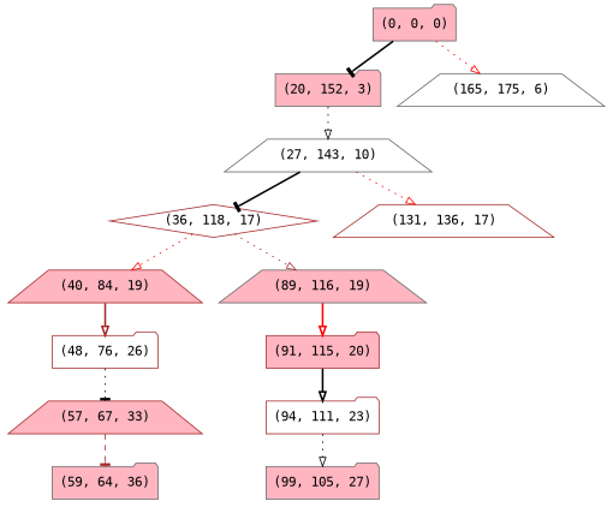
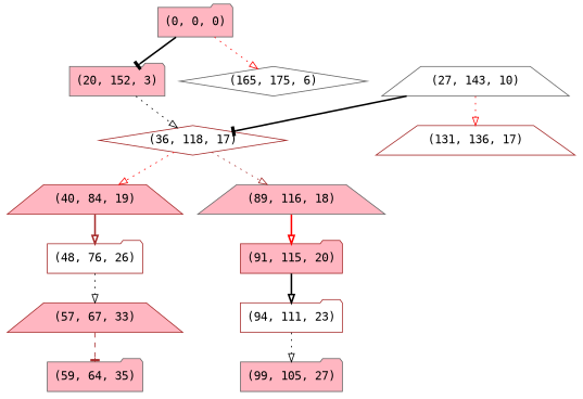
  digraph {
    fontname="DejaVu Sans Mono"
    node [color=gray40 fillcolor=lightpink fontname="DejaVu Sans Mono" shape=folder style=filled]
    edge [arrowhead=onormal color=black fontname="DejaVu Sans Mono" style=dotted]
    "(0, 0, 0)"
    "(20, 152, 3)"
-   "(165, 175, 6)" [fillcolor=white shape=trapezium]
+   "(165, 175, 6)" [fillcolor=white shape=diamond]
    "(27, 143, 10)" [fillcolor=white shape=trapezium]
    "(36, 118, 17)" [color=brown fillcolor=white shape=diamond]
    "(131, 136, 17)" [color=brown fillcolor=white shape=trapezium]
    "(40, 84, 19)" [color=brown shape=trapezium]
-   "(89, 116, 19)" [shape=trapezium]
+   "(89, 116, 19)" [shape=trapezium label="(89, 116, 18)"]
    "(48, 76, 26)" [color=brown fillcolor=white]
    "(91, 115, 20)" [color=brown]
    "(57, 67, 33)" [color=brown shape=trapezium]
-   "(59, 64, 35)" [label="(59, 64, 36)"]
+   "(59, 64, 35)"
    "(94, 111, 23)" [color=brown fillcolor=white]
    "(99, 105, 27)"
    "(0, 0, 0)" -> "(20, 152, 3)" [arrowhead=tee style=bold]
    "(0, 0, 0)" -> "(165, 175, 6)" [color=red]
-   "(20, 152, 3)" -> "(27, 143, 10)"
+   "(20, 152, 3)" -> "(36, 118, 17)"
    "(27, 143, 10)" -> "(36, 118, 17)" [arrowhead=tee style=bold]
    "(27, 143, 10)" -> "(131, 136, 17)" [color=red]
    "(36, 118, 17)" -> "(40, 84, 19)" [color=red]
    "(36, 118, 17)" -> "(89, 116, 19)" [color=brown]
    "(40, 84, 19)" -> "(48, 76, 26)" [color=brown style=bold]
    "(89, 116, 19)" -> "(91, 115, 20)" [color=red style=bold]
-   "(48, 76, 26)" -> "(57, 67, 33)" [arrowhead=tee]
+   "(48, 76, 26)" -> "(57, 67, 33)"
    "(91, 115, 20)" -> "(94, 111, 23)" [style=bold]
    "(57, 67, 33)" -> "(59, 64, 35)" [arrowhead=tee color=brown style=dashed]
    "(94, 111, 23)" -> "(99, 105, 27)"
  }
